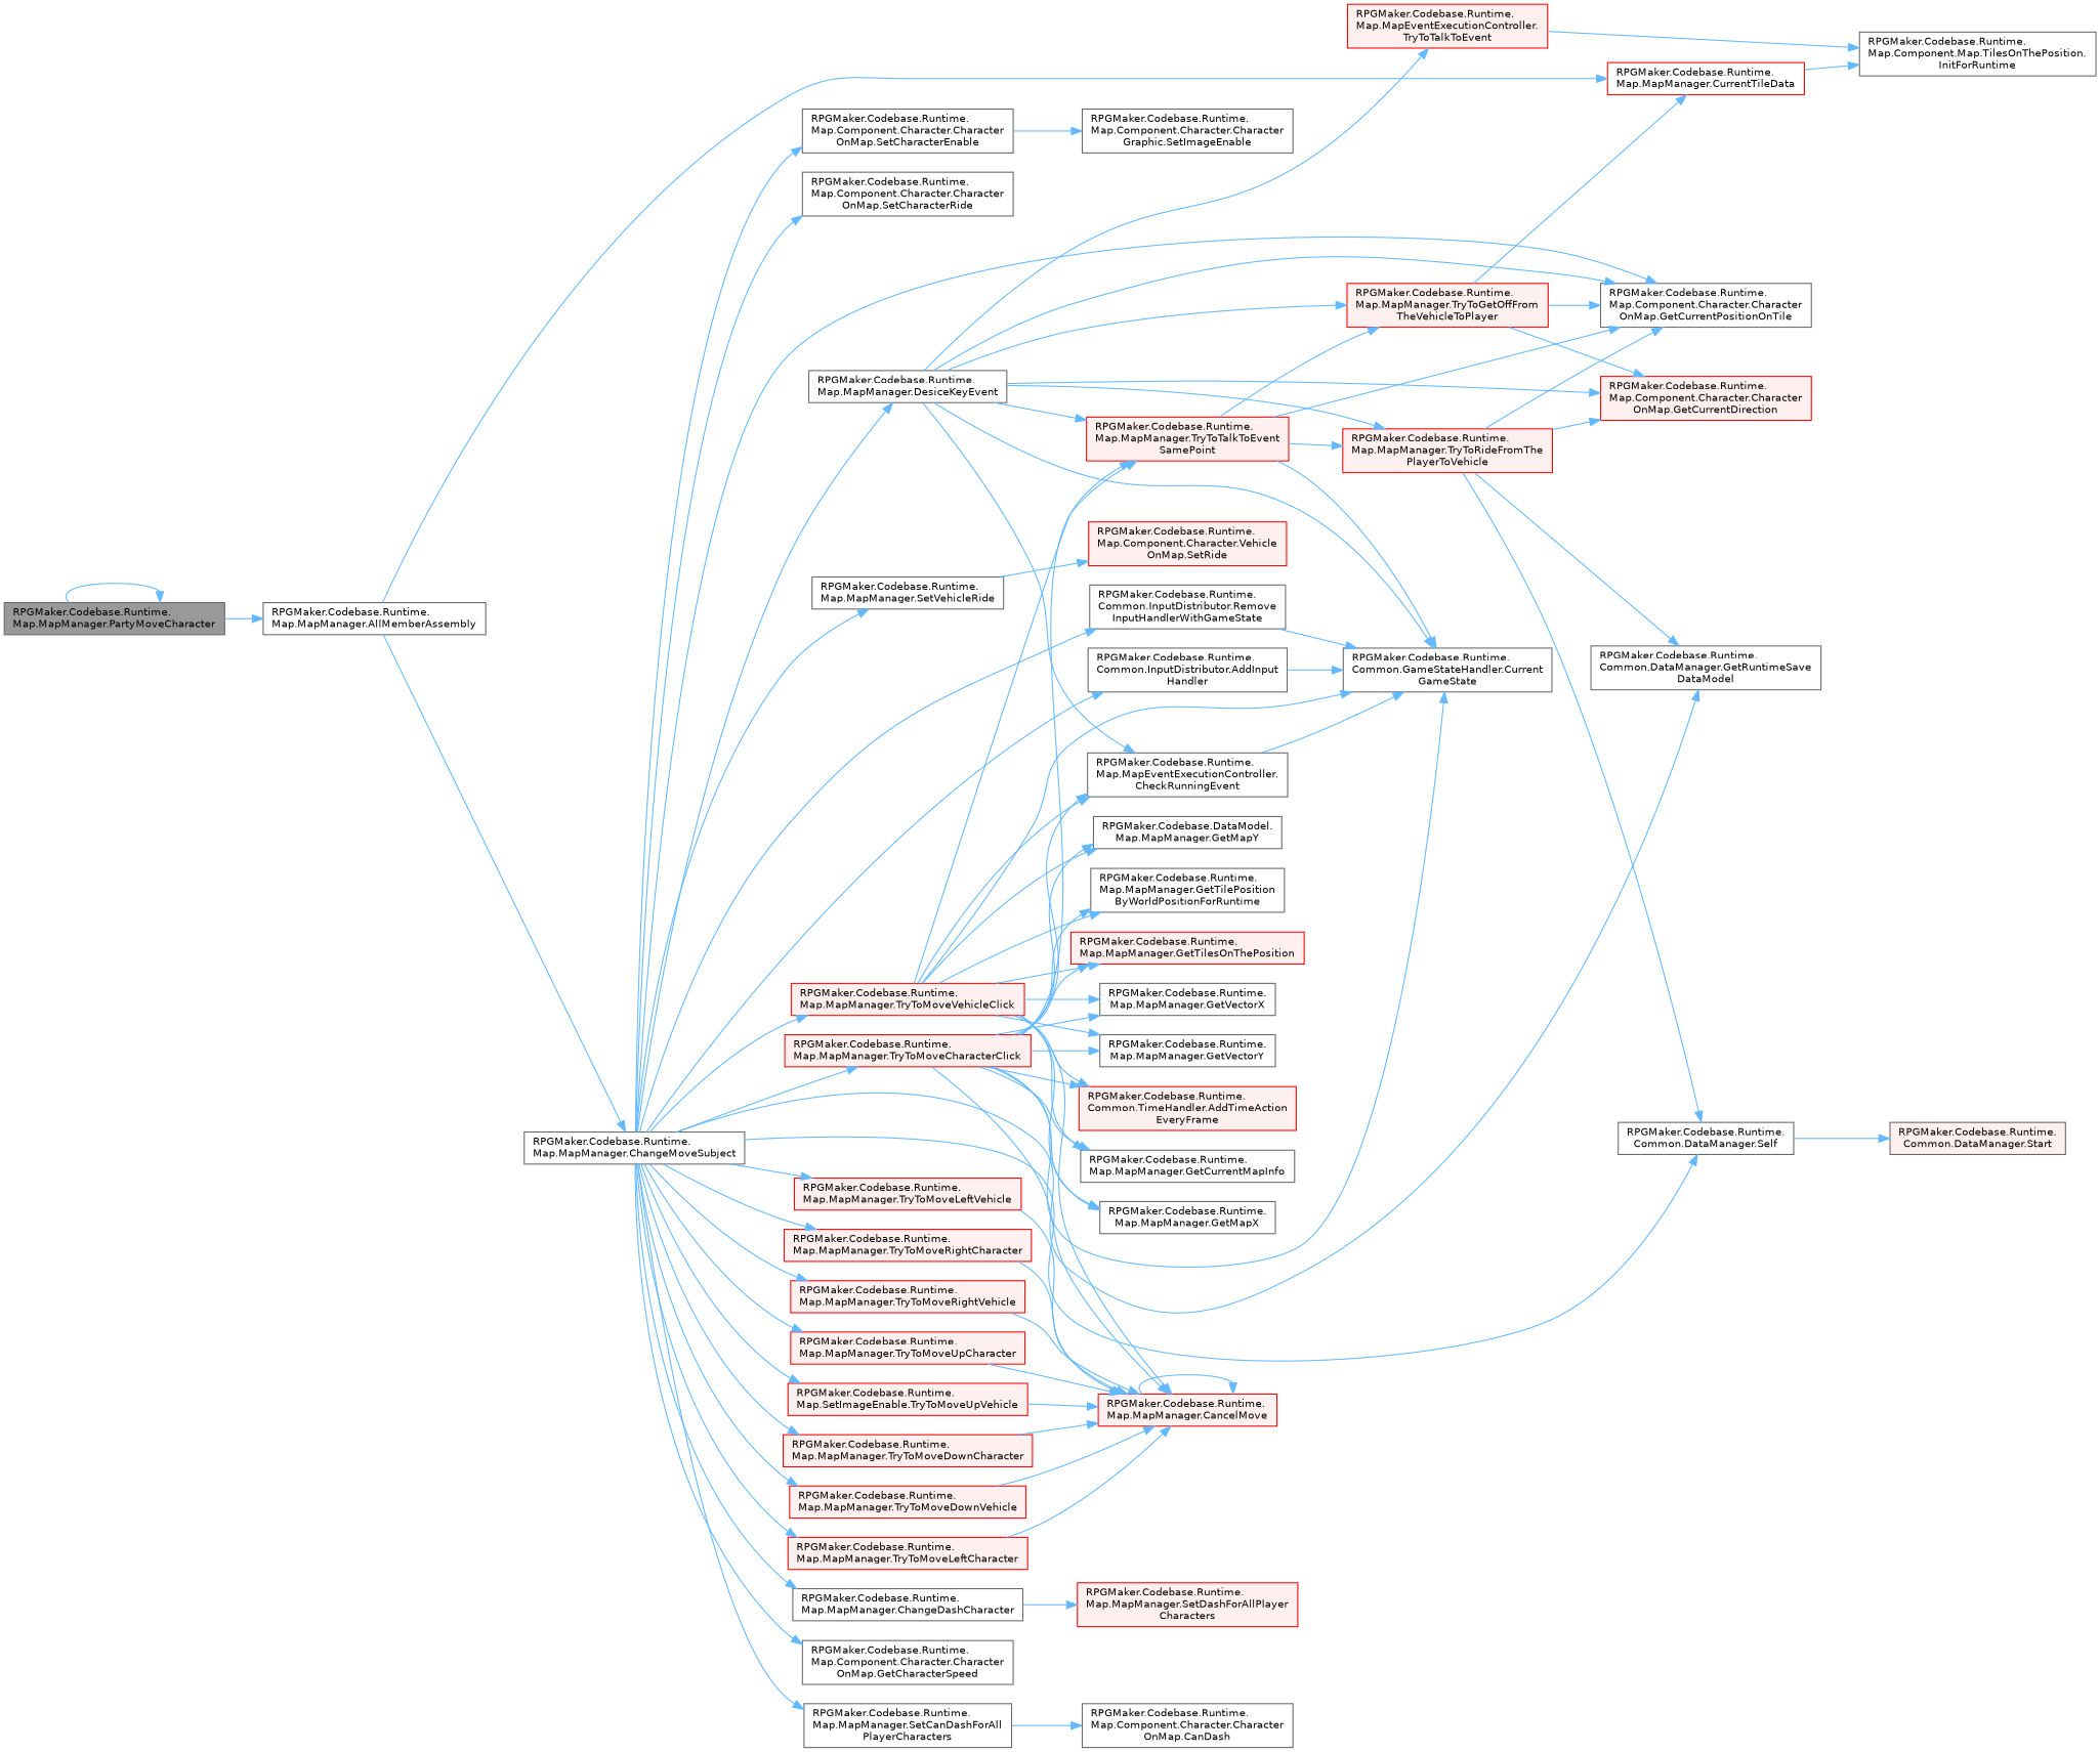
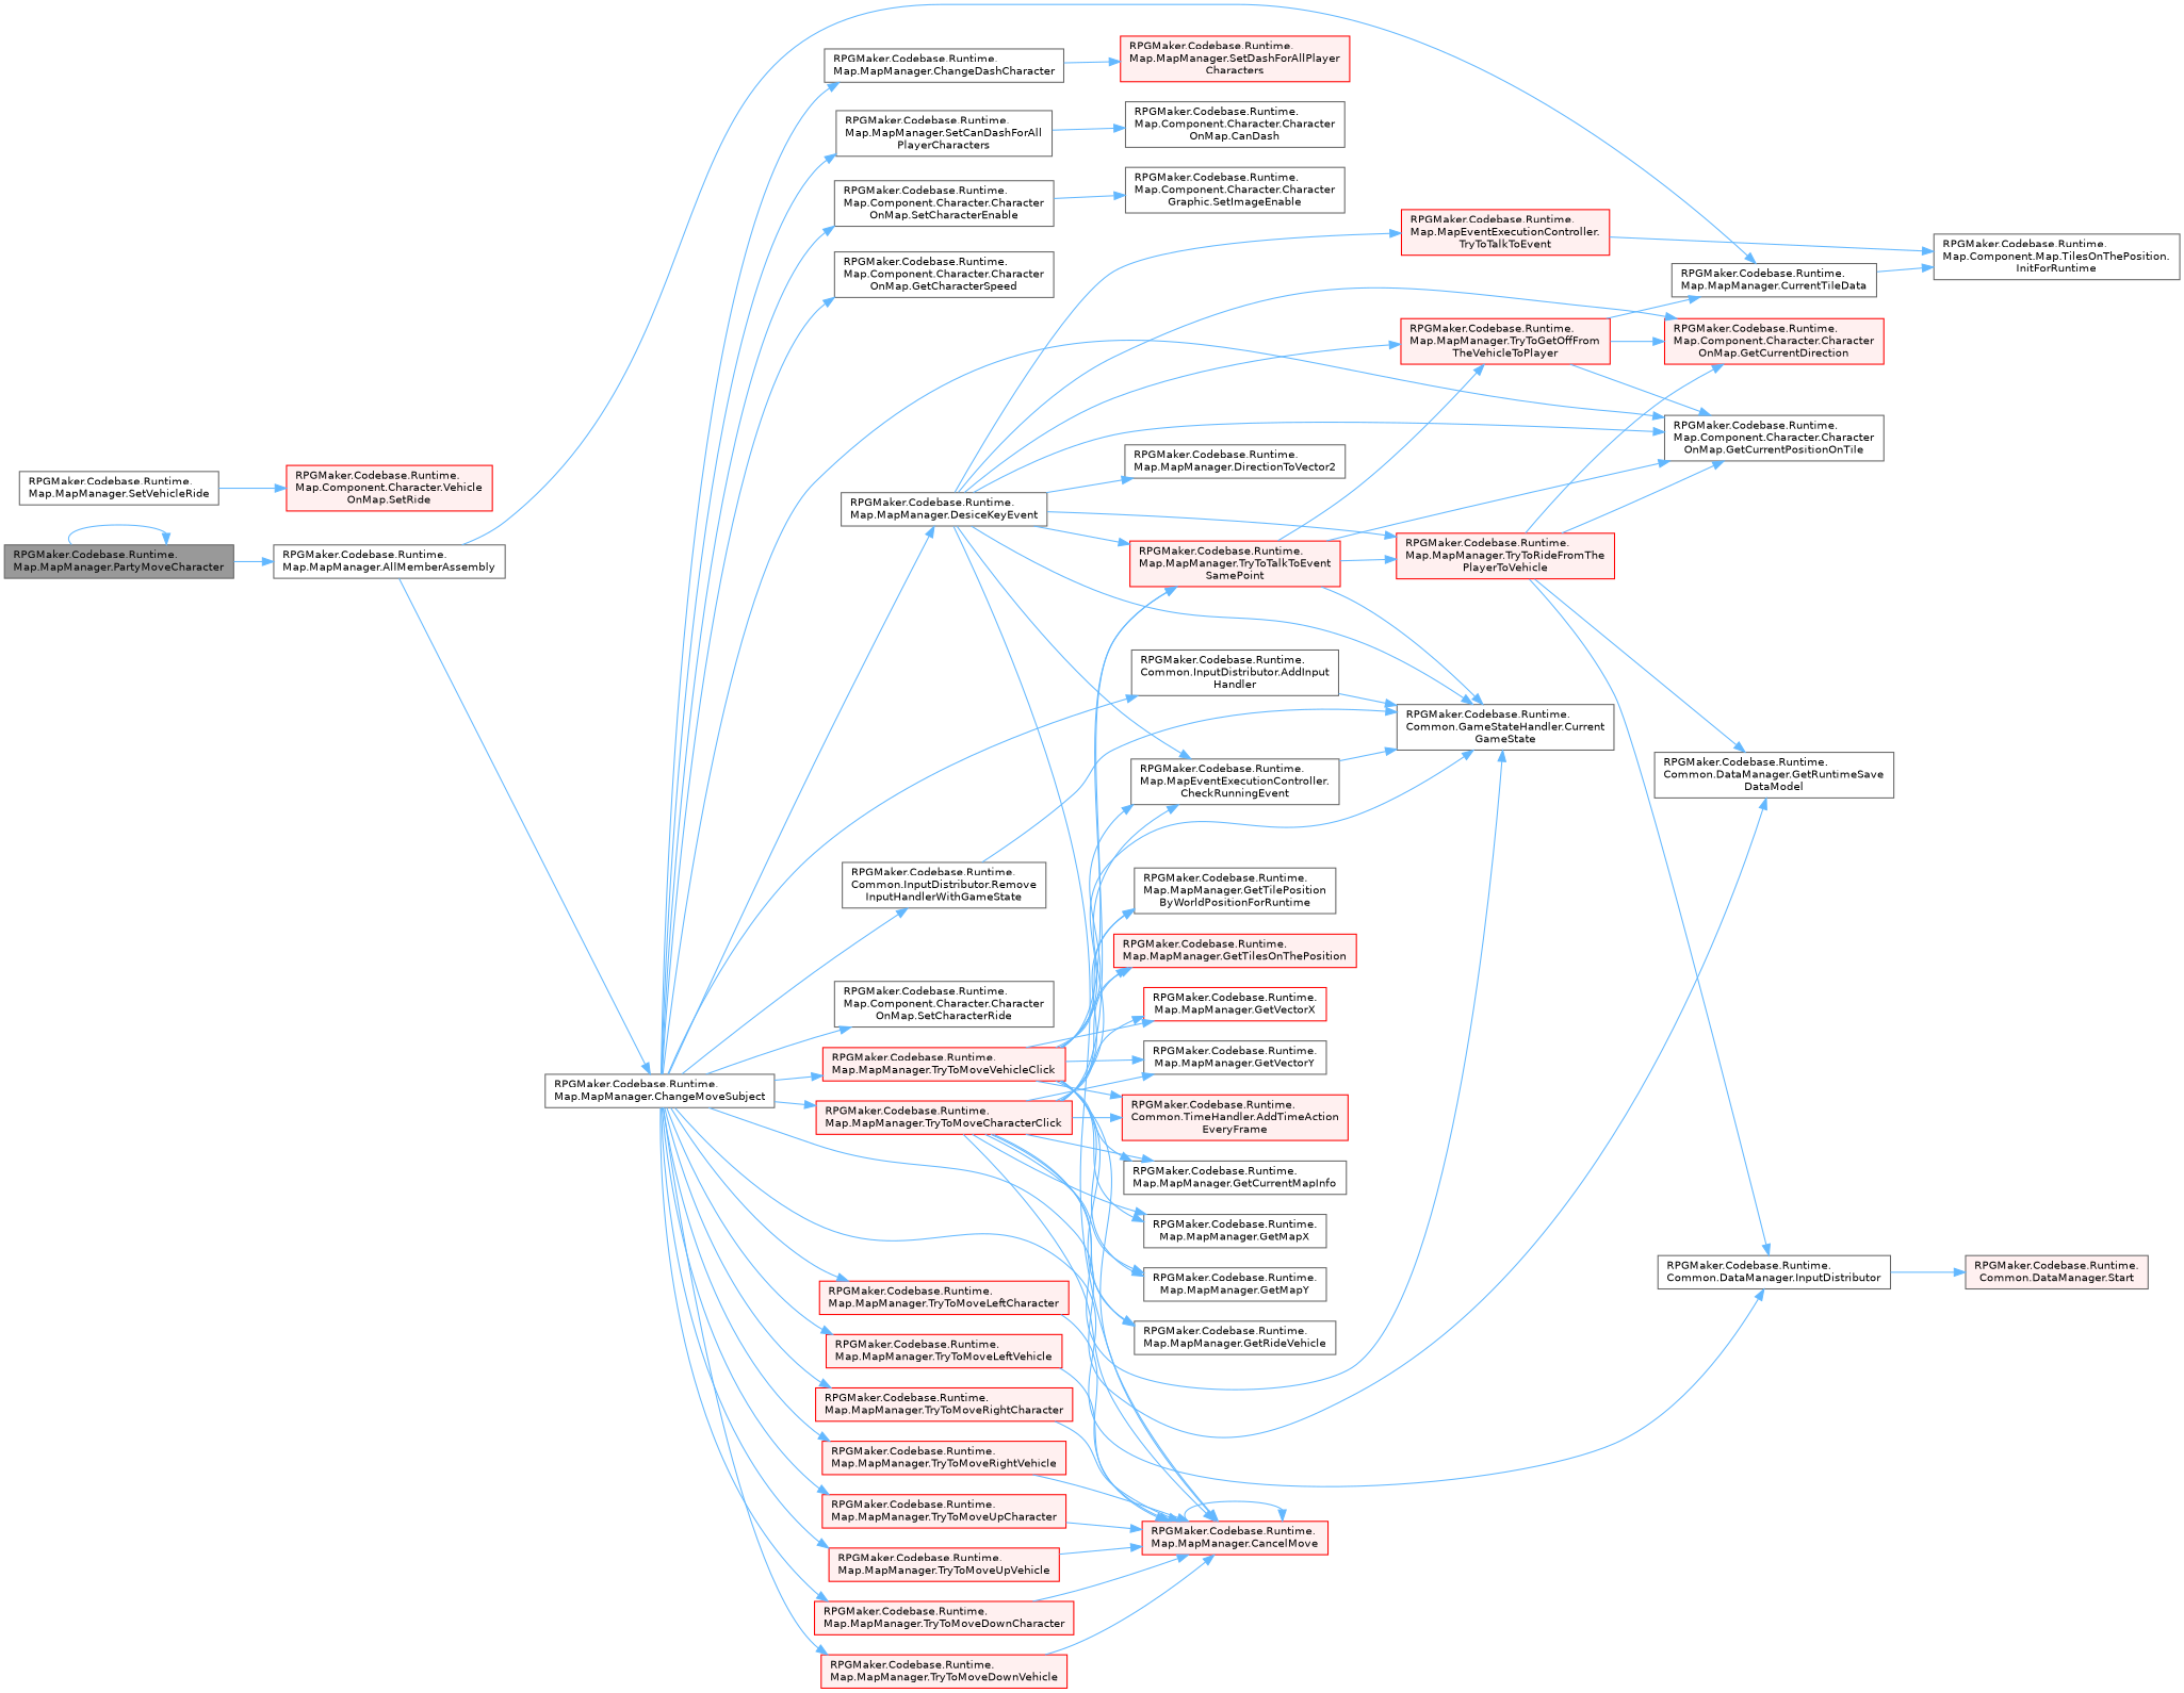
  digraph {
    rankdir=LR
    node [color=grey40 fillcolor=white fontname=Helvetica fontsize=10 shape=box style=filled]
    edge [color=steelblue1 fontname=Helvetica fontsize=10 labelfontname=Helvetica labelfontsize=10 style=solid]
    n1 [color=gray40 fillcolor=grey60 fontcolor=black height=0.2 label="RPGMaker.Codebase.Runtime.\lMap.MapManager.PartyMoveCharacter" width=0.4]
    n2 [height=0.2 label="RPGMaker.Codebase.Runtime.\lMap.MapManager.AllMemberAssembly" width=0.4]
    n3 [height=0.2 label="RPGMaker.Codebase.Runtime.\lMap.MapManager.ChangeMoveSubject" width=0.4]
-   n4 [color=red height=0.2 label="RPGMaker.Codebase.Runtime.\lMap.MapManager.CurrentTileData" width=0.4]
+   n4 [height=0.2 label="RPGMaker.Codebase.Runtime.\lMap.MapManager.CurrentTileData" width=0.4]
    n5 [height=0.2 label="RPGMaker.Codebase.Runtime.\lCommon.InputDistributor.AddInput\lHandler" width=0.4]
    n6 [height=0.2 label="RPGMaker.Codebase.Runtime.\lMap.MapManager.ChangeDashCharacter" width=0.4]
    n7 [height=0.2 label="RPGMaker.Codebase.Runtime.\lMap.MapManager.DesiceKeyEvent" width=0.4]
    n8 [height=0.2 label="RPGMaker.Codebase.Runtime.\lMap.Component.Character.Character\lOnMap.GetCurrentPositionOnTile" width=0.4]
    n9 [height=0.2 label="RPGMaker.Codebase.Runtime.\lCommon.DataManager.GetRuntimeSave\lDataModel" width=0.4]
-   n10 [height=0.2 label="RPGMaker.Codebase.Runtime.\lCommon.DataManager.Self" width=0.4]
+   n10 [height=0.2 label="RPGMaker.Codebase.Runtime.\lCommon.DataManager.InputDistributor" width=0.4]
    n11 [height=0.2 label="RPGMaker.Codebase.Runtime.\lMap.Component.Character.Character\lOnMap.GetCharacterSpeed" width=0.4]
    n12 [height=0.2 label="RPGMaker.Codebase.Runtime.\lCommon.InputDistributor.Remove\lInputHandlerWithGameState" width=0.4]
    n13 [height=0.2 label="RPGMaker.Codebase.Runtime.\lMap.MapManager.SetCanDashForAll\lPlayerCharacters" width=0.4]
    n14 [height=0.2 label="RPGMaker.Codebase.Runtime.\lMap.Component.Character.Character\lOnMap.SetCharacterEnable" width=0.4]
    n15 [height=0.2 label="RPGMaker.Codebase.Runtime.\lMap.Component.Character.Character\lOnMap.SetCharacterRide" width=0.4]
    n16 [height=0.2 label="RPGMaker.Codebase.Runtime.\lMap.MapManager.SetVehicleRide" width=0.4]
    n17 [color=red fillcolor="#FFF0F0" height=0.2 label="RPGMaker.Codebase.Runtime.\lMap.MapManager.TryToMoveCharacterClick" width=0.4]
    n18 [color=red fillcolor="#FFF0F0" height=0.2 label="RPGMaker.Codebase.Runtime.\lMap.MapManager.TryToMoveDownCharacter" width=0.4]
    n19 [color=red fillcolor="#FFF0F0" height=0.2 label="RPGMaker.Codebase.Runtime.\lMap.MapManager.TryToMoveDownVehicle" width=0.4]
    n20 [color=red fillcolor="#FFF0F0" height=0.2 label="RPGMaker.Codebase.Runtime.\lMap.MapManager.TryToMoveLeftCharacter" width=0.4]
    n21 [color=red fillcolor="#FFF0F0" height=0.2 label="RPGMaker.Codebase.Runtime.\lMap.MapManager.TryToMoveLeftVehicle" width=0.4]
    n22 [color=red fillcolor="#FFF0F0" height=0.2 label="RPGMaker.Codebase.Runtime.\lMap.MapManager.TryToMoveRightCharacter" width=0.4]
    n23 [color=red fillcolor="#FFF0F0" height=0.2 label="RPGMaker.Codebase.Runtime.\lMap.MapManager.TryToMoveRightVehicle" width=0.4]
    n24 [color=red fillcolor="#FFF0F0" height=0.2 label="RPGMaker.Codebase.Runtime.\lMap.MapManager.TryToMoveUpCharacter" width=0.4]
-   n25 [color=red fillcolor="#FFF0F0" height=0.2 label="RPGMaker.Codebase.Runtime.\lMap.SetImageEnable.TryToMoveUpVehicle" width=0.4]
+   n25 [color=red fillcolor="#FFF0F0" height=0.2 label="RPGMaker.Codebase.Runtime.\lMap.MapManager.TryToMoveUpVehicle" width=0.4]
    n26 [color=red fillcolor="#FFF0F0" height=0.2 label="RPGMaker.Codebase.Runtime.\lMap.MapManager.TryToMoveVehicleClick" width=0.4]
    n27 [height=0.2 label="RPGMaker.Codebase.Runtime.\lCommon.GameStateHandler.Current\lGameState" width=0.4]
    n28 [color=red fillcolor="#FFF0F0" height=0.2 label="RPGMaker.Codebase.Runtime.\lMap.MapManager.SetDashForAllPlayer\lCharacters" width=0.4]
    n29 [height=0.2 label="RPGMaker.Codebase.Runtime.\lMap.Component.Map.TilesOnThePosition.\lInitForRuntime" width=0.4]
    n30 [color=red fillcolor="#FFF0F0" height=0.2 label="RPGMaker.Codebase.Runtime.\lMap.MapManager.CancelMove" width=0.4]
    n31 [height=0.2 label="RPGMaker.Codebase.Runtime.\lMap.MapEventExecutionController.\lCheckRunningEvent" width=0.4]
+   n32 [height=0.2 label="RPGMaker.Codebase.Runtime.\lMap.MapManager.DirectionToVector2" width=0.4]
    n33 [color=red fillcolor="#FFF0F0" height=0.2 label="RPGMaker.Codebase.Runtime.\lMap.Component.Character.Character\lOnMap.GetCurrentDirection" width=0.4]
    n34 [color=red fillcolor="#FFF0F0" height=0.2 label="RPGMaker.Codebase.Runtime.\lMap.MapManager.TryToGetOffFrom\lTheVehicleToPlayer" width=0.4]
    n35 [color=red fillcolor="#FFF0F0" height=0.2 label="RPGMaker.Codebase.Runtime.\lMap.MapManager.TryToRideFromThe\lPlayerToVehicle" width=0.4]
    n36 [color=red fillcolor="#FFF0F0" height=0.2 label="RPGMaker.Codebase.Runtime.\lMap.MapEventExecutionController.\lTryToTalkToEvent" width=0.4]
    n37 [color=red fillcolor="#FFF0F0" height=0.2 label="RPGMaker.Codebase.Runtime.\lMap.MapManager.TryToTalkToEvent\lSamePoint" width=0.4]
    n38 [fillcolor="#FFF0F0" height=0.2 label="RPGMaker.Codebase.Runtime.\lCommon.DataManager.Start" width=0.4]
    n39 [height=0.2 label="RPGMaker.Codebase.Runtime.\lMap.Component.Character.Character\lOnMap.CanDash" width=0.4]
    n40 [height=0.2 label="RPGMaker.Codebase.Runtime.\lMap.Component.Character.Character\lGraphic.SetImageEnable" width=0.4]
    n41 [color=red fillcolor="#FFF0F0" height=0.2 label="RPGMaker.Codebase.Runtime.\lMap.Component.Character.Vehicle\lOnMap.SetRide" width=0.4]
    n42 [color=red fillcolor="#FFF0F0" height=0.2 label="RPGMaker.Codebase.Runtime.\lCommon.TimeHandler.AddTimeAction\lEveryFrame" width=0.4]
    n43 [height=0.2 label="RPGMaker.Codebase.Runtime.\lMap.MapManager.GetCurrentMapInfo" width=0.4]
    n44 [height=0.2 label="RPGMaker.Codebase.Runtime.\lMap.MapManager.GetMapX" width=0.4]
-   n45 [height=0.2 label="RPGMaker.Codebase.DataModel.\lMap.MapManager.GetMapY" width=0.4]
+   n45 [height=0.2 label="RPGMaker.Codebase.Runtime.\lMap.MapManager.GetMapY" width=0.4]
+   n46 [height=0.2 label="RPGMaker.Codebase.Runtime.\lMap.MapManager.GetRideVehicle" width=0.4]
    n47 [height=0.2 label="RPGMaker.Codebase.Runtime.\lMap.MapManager.GetTilePosition\lByWorldPositionForRuntime" width=0.4]
    n48 [color=red fillcolor="#FFF0F0" height=0.2 label="RPGMaker.Codebase.Runtime.\lMap.MapManager.GetTilesOnThePosition" width=0.4]
-   n49 [height=0.2 label="RPGMaker.Codebase.Runtime.\lMap.MapManager.GetVectorX" width=0.4]
+   n49 [color=red height=0.2 label="RPGMaker.Codebase.Runtime.\lMap.MapManager.GetVectorX" width=0.4]
    n50 [height=0.2 label="RPGMaker.Codebase.Runtime.\lMap.MapManager.GetVectorY" width=0.4]
    n1 -> n1
    n1 -> n2
    n2 -> n3
    n2 -> n4
    n3 -> n5
    n3 -> n6
    n3 -> n7
    n3 -> n8
    n3 -> n9
    n3 -> n10
    n3 -> n11
    n3 -> n12
    n3 -> n13
    n3 -> n14
    n3 -> n15
-   n3 -> n16
    n3 -> n17
    n3 -> n18
    n3 -> n19
    n3 -> n20
    n3 -> n21
    n3 -> n22
    n3 -> n23
    n3 -> n24
    n3 -> n25
    n3 -> n26
    n4 -> n29
    n5 -> n27
    n6 -> n28
    n7 -> n8
    n7 -> n27
+   n7 -> n30
    n7 -> n31
+   n7 -> n32
    n7 -> n33
    n7 -> n34
    n7 -> n35
    n7 -> n36
    n7 -> n37
    n10 -> n38
    n12 -> n27
    n13 -> n39
    n14 -> n40
    n16 -> n41
    n17 -> n27
    n17 -> n30
    n17 -> n31
    n17 -> n37
    n17 -> n42
    n17 -> n43
    n17 -> n44
    n17 -> n45
+   n17 -> n46
    n17 -> n47
    n17 -> n48
    n17 -> n49
    n17 -> n50
    n18 -> n30
    n19 -> n30
    n20 -> n30
    n21 -> n30
    n22 -> n30
    n23 -> n30
    n24 -> n30
    n25 -> n30
    n26 -> n27
    n26 -> n30
    n26 -> n31
    n26 -> n37
    n26 -> n42
    n26 -> n43
    n26 -> n44
    n26 -> n45
+   n26 -> n46
    n26 -> n47
    n26 -> n48
    n26 -> n49
    n26 -> n50
    n30 -> n30
    n31 -> n27
    n34 -> n4
    n34 -> n8
    n34 -> n33
    n35 -> n8
    n35 -> n9
    n35 -> n10
    n35 -> n33
    n36 -> n29
    n37 -> n8
    n37 -> n27
    n37 -> n34
    n37 -> n35
  }
